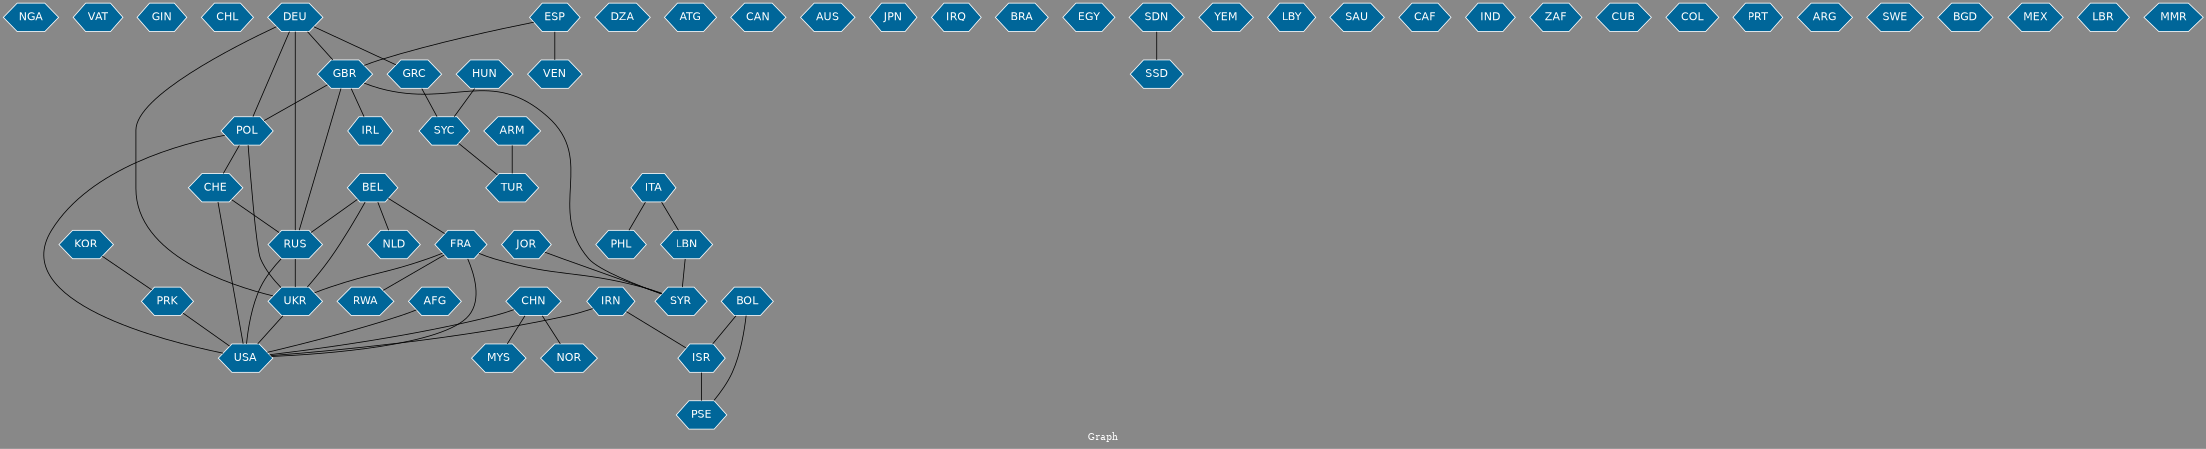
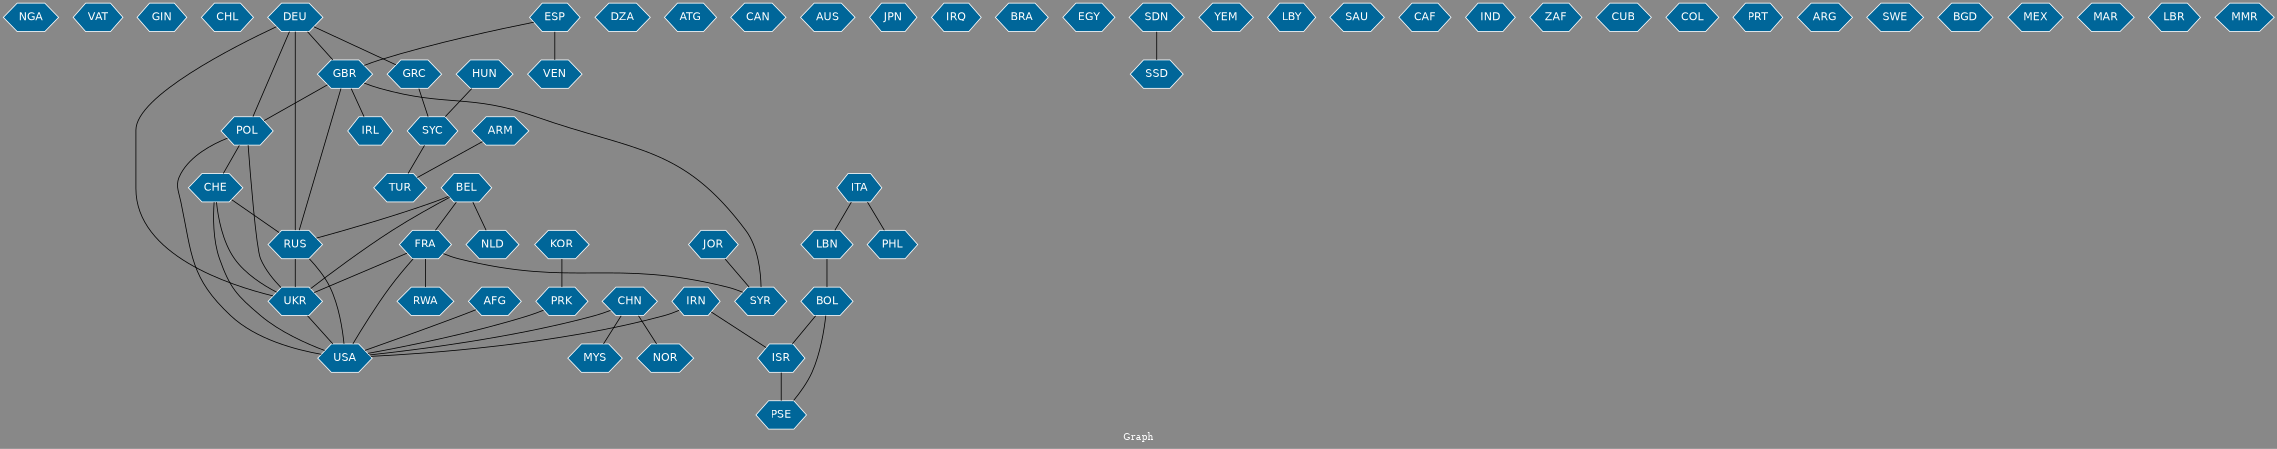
  graph {
    bgcolor="#888888"
    fontcolor=white
    fontsize=12
    label="Graph"
    node [color=white fillcolor="#006699" fontcolor=white fontname=Helvetica shape=hexagon style=filled]
    edge [arrowhead=open color=black fontcolor=white fontname=Courier fontsize=12 weight=1]
    n1 [label=NGA]
    n2 [label=VAT]
    n3 [label=GIN]
    n4 [label=CHL]
    n5 [label=UKR]
    n6 [label=USA]
    n7 [label=RUS]
    n8 [label=CHN]
    n9 [label=NOR]
    n10 [label=MYS]
    n11 [label=HUN]
    n12 [label=SYC]
    n13 [label=TUR]
    n14 [label=FRA]
    n15 [label=SYR]
    n16 [label=RWA]
    n17 [label=ITA]
    n18 [label=LBN]
    n19 [label=PHL]
    n20 [label=AFG]
    n21 [label=PSE]
    n22 [label=KOR]
    n23 [label=PRK]
    n24 [label=DZA]
    n25 [label=ATG]
    n26 [label=CAN]
    n27 [label=CHE]
    n28 [label=POL]
    n29 [label=ISR]
    n30 [label=AUS]
    n31 [label=JPN]
    n32 [label=IRQ]
    n33 [label=BEL]
    n34 [label=NLD]
    n35 [label=BRA]
    n36 [label=VEN]
    n37 [label=GBR]
    n38 [label=IRL]
    n39 [label=EGY]
    n40 [label=SSD]
    n41 [label=SDN]
    n42 [label=YEM]
    n43 [label=BOL]
    n44 [label=DEU]
    n45 [label=GRC]
    n46 [label=LBY]
    n47 [label=SAU]
    n48 [label=CAF]
    n49 [label=IND]
    n50 [label=ZAF]
    n51 [label=ESP]
    n52 [label=CUB]
    n53 [label=COL]
    n54 [label=PRT]
    n55 [label=IRN]
    n56 [label=ARM]
    n57 [label=ARG]
    n58 [label=SWE]
    n59 [label=BGD]
    n60 [label=MEX]
+   n61 [label=MAR]
    n62 [label=LBR]
    n63 [label=JOR]
    n64 [label=MMR]
    n5 -- n6 [weight=12]
    n7 -- n5 [weight=68]
    n7 -- n6 [weight=19]
    n8 -- n6 [weight=4]
    n8 -- n9 [weight=2]
    n8 -- n10 [weight=2]
    n11 -- n12
    n12 -- n13
    n14 -- n5
    n14 -- n6
    n14 -- n15 [weight=3]
    n14 -- n16 [weight=3]
    n17 -- n18
    n17 -- n19
-   n18 -- n15 [weight=6]
+   n18 -- n43 [weight=6]
    n20 -- n6 [weight=3]
    n22 -- n23
    n23 -- n6 [weight=3]
+   n27 -- n5 [weight=9]
    n27 -- n6 [weight=2]
    n27 -- n7 [weight=6]
    n28 -- n5
    n28 -- n6
    n28 -- n27 [weight=2]
    n29 -- n21 [weight=9]
    n33 -- n5
    n33 -- n7 [weight=2]
    n33 -- n14
    n33 -- n34
    n37 -- n7 [weight=2]
    n37 -- n15
    n37 -- n28 [weight=2]
    n37 -- n38 [weight=2]
    n41 -- n40 [weight=7]
    n43 -- n21
    n43 -- n29
    n44 -- n5 [weight=3]
    n44 -- n7 [weight=6]
    n44 -- n28 [weight=2]
    n44 -- n37 [weight=2]
    n44 -- n45 [weight=5]
    n45 -- n12
    n51 -- n36 [weight=2]
    n51 -- n37
    n55 -- n6
    n55 -- n29
    n56 -- n13 [weight=2]
    n63 -- n15
  }
